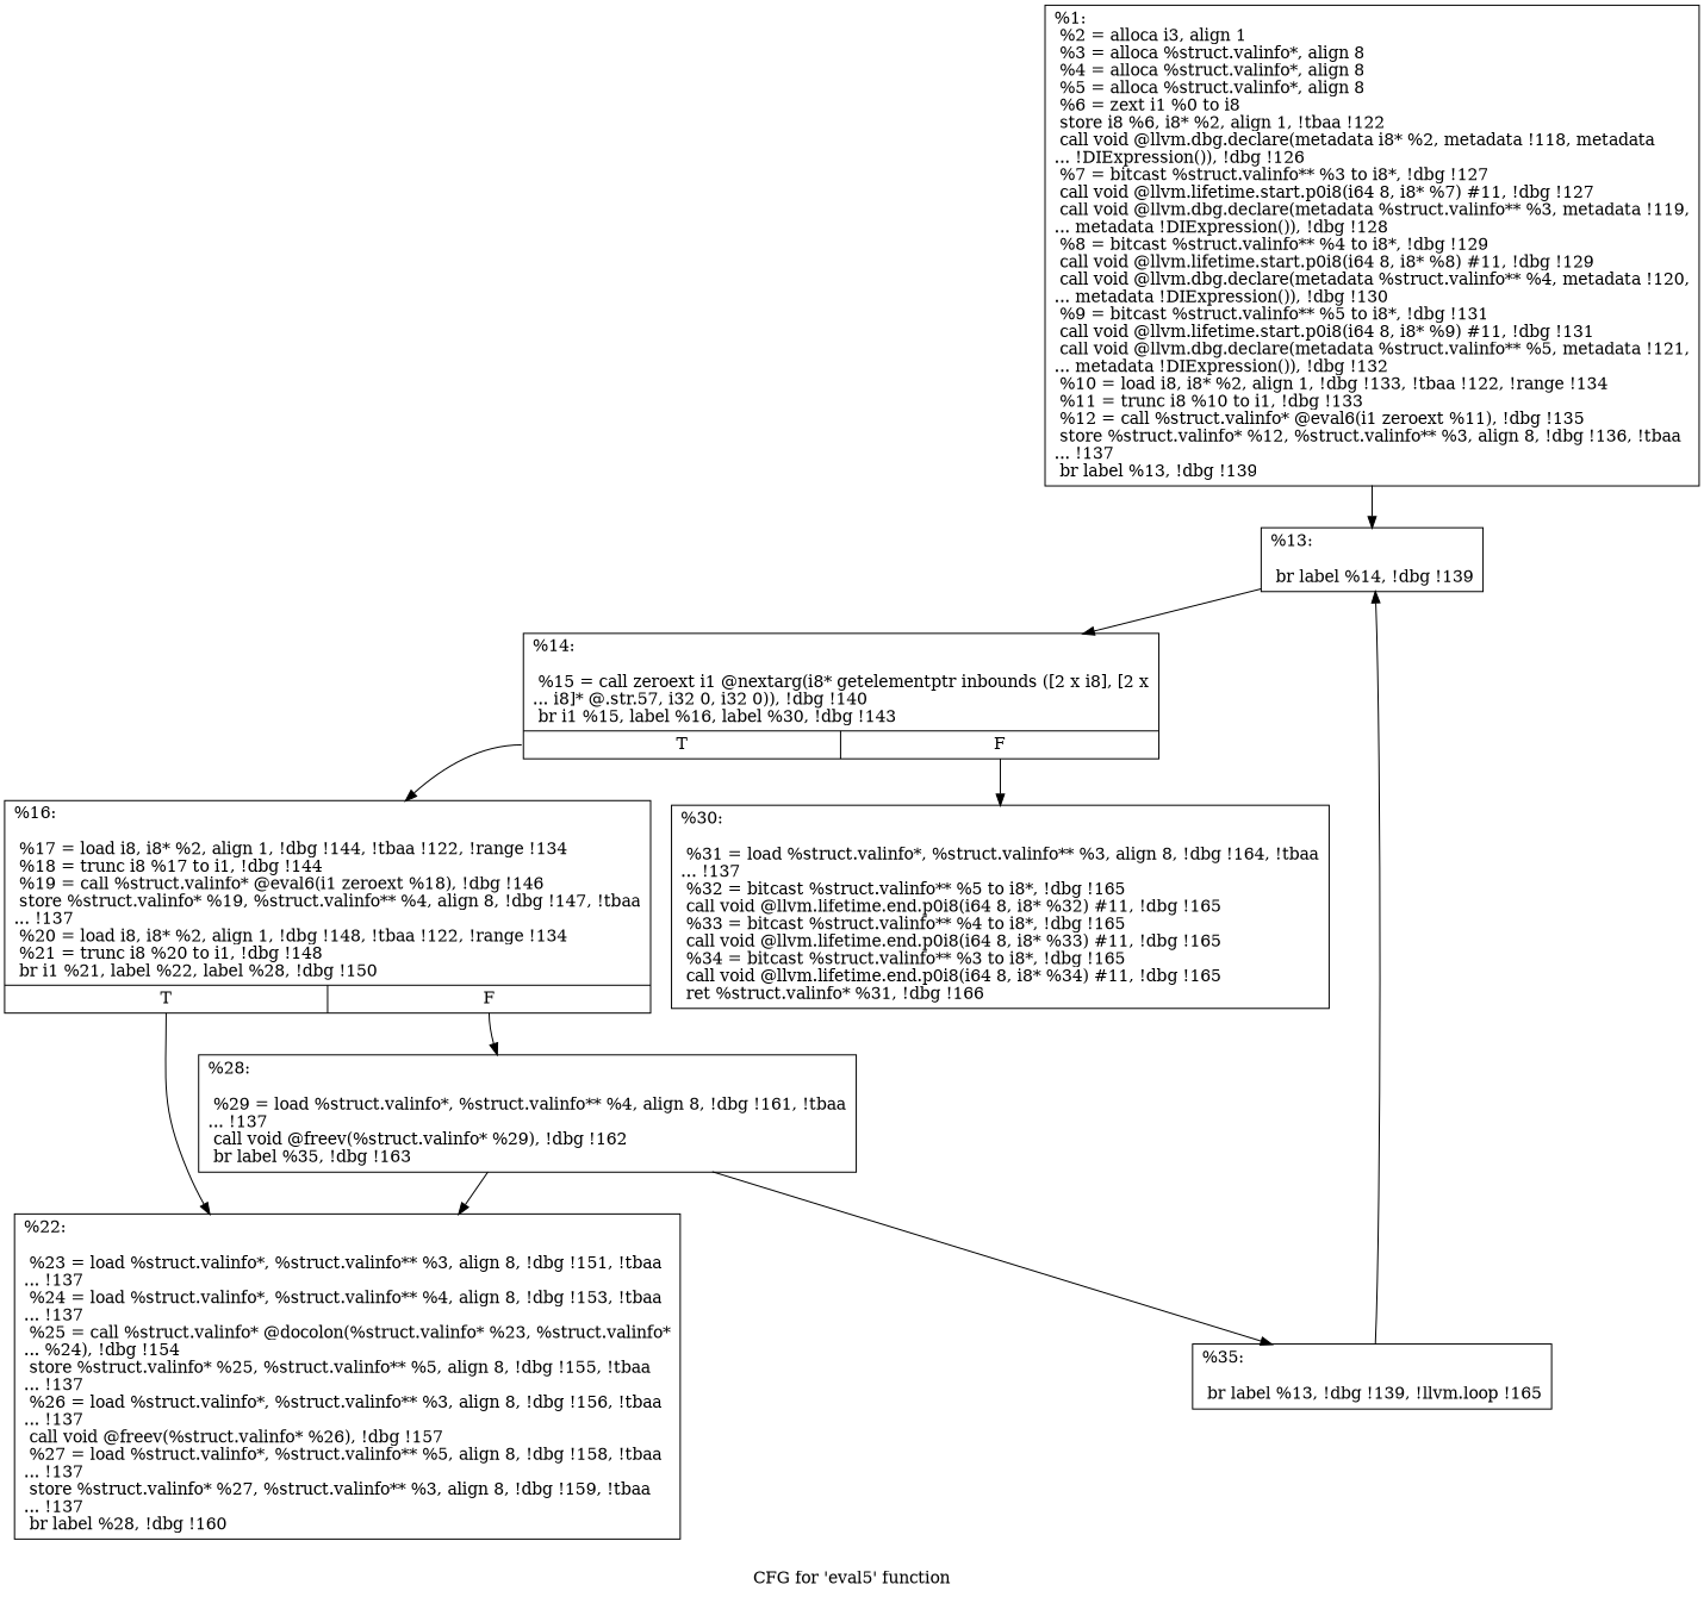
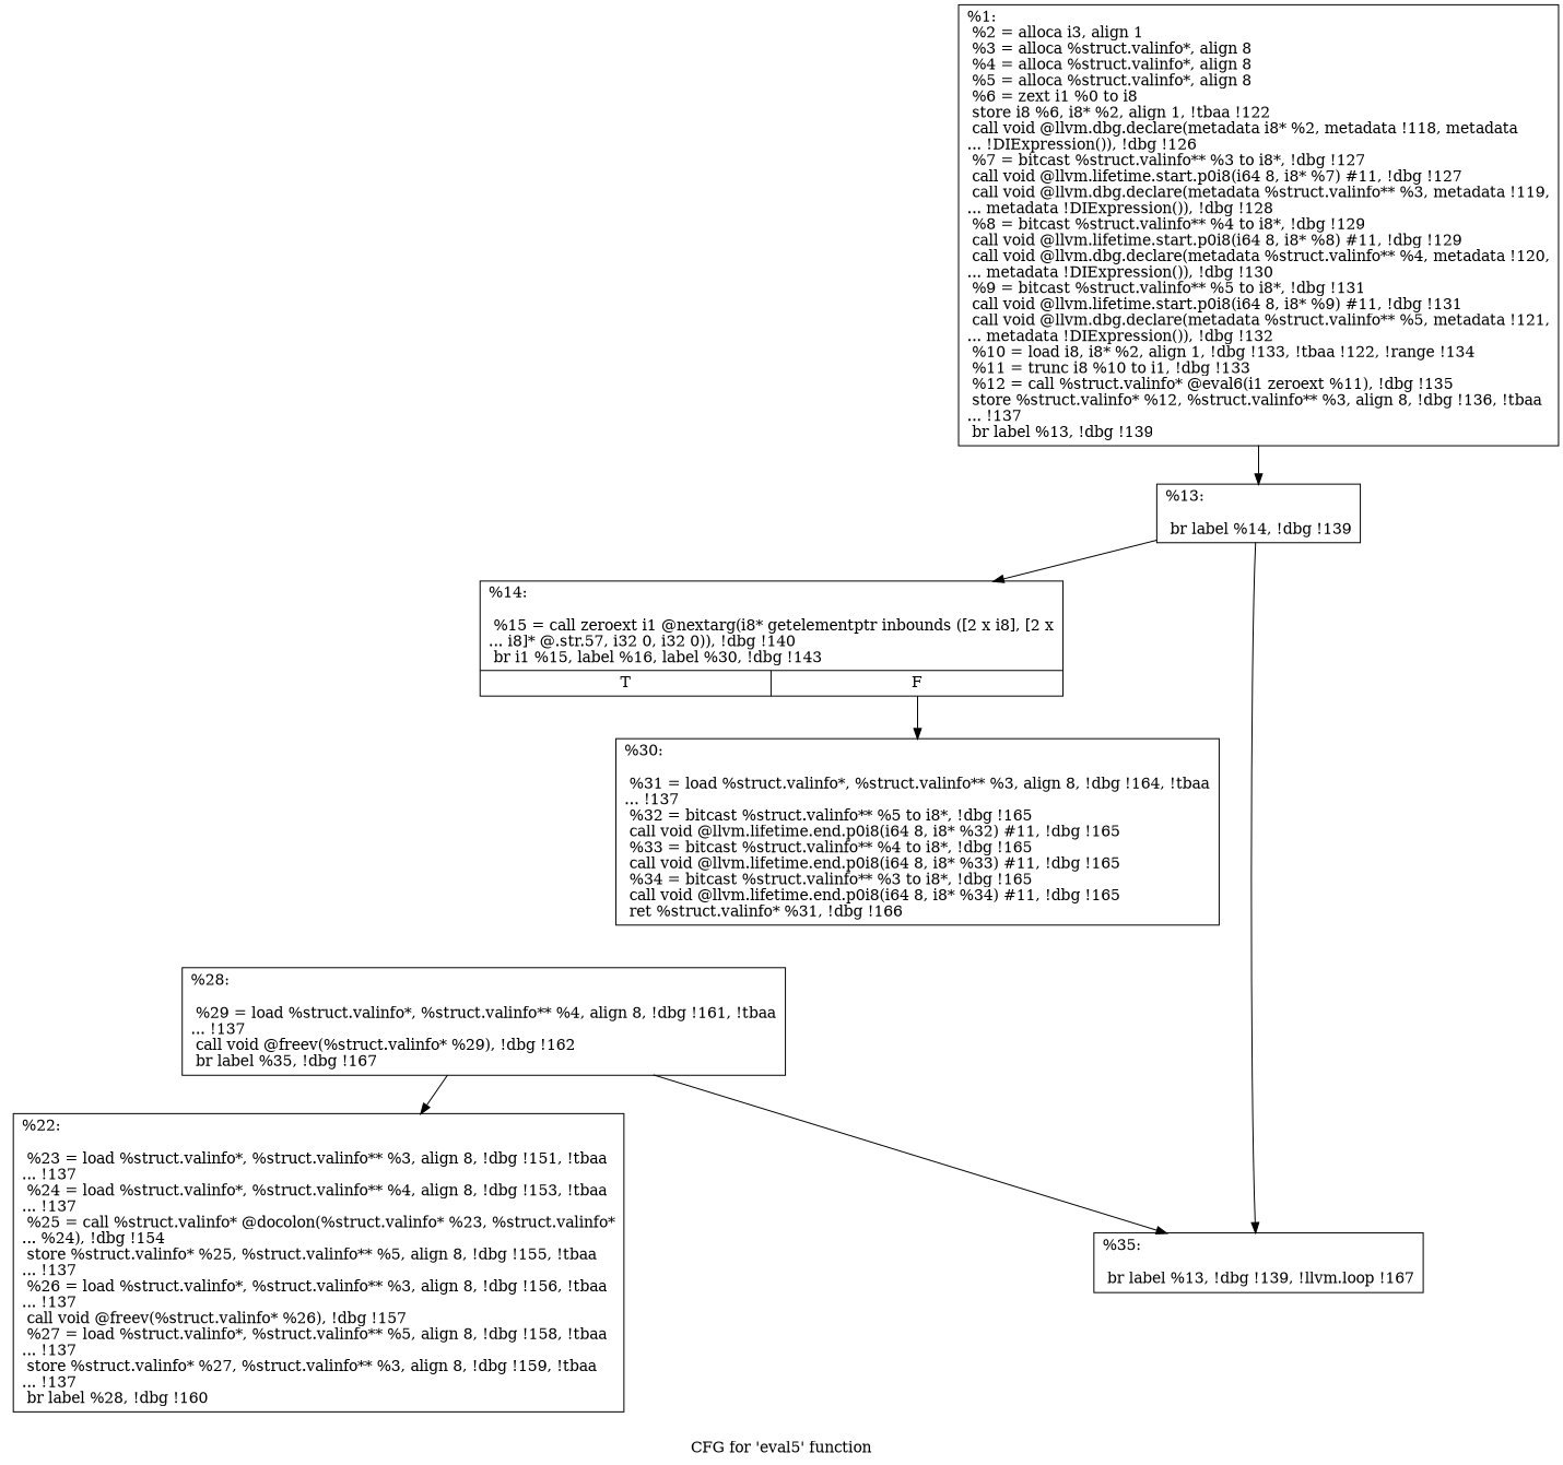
  digraph {
    label="CFG for 'eval5' function"
    node [shape=record]
    n1 [label="{%1:\l  %2 = alloca i3, align 1\l  %3 = alloca %struct.valinfo*, align 8\l  %4 = alloca %struct.valinfo*, align 8\l  %5 = alloca %struct.valinfo*, align 8\l  %6 = zext i1 %0 to i8\l  store i8 %6, i8* %2, align 1, !tbaa !122\l  call void @llvm.dbg.declare(metadata i8* %2, metadata !118, metadata\l... !DIExpression()), !dbg !126\l  %7 = bitcast %struct.valinfo** %3 to i8*, !dbg !127\l  call void @llvm.lifetime.start.p0i8(i64 8, i8* %7) #11, !dbg !127\l  call void @llvm.dbg.declare(metadata %struct.valinfo** %3, metadata !119,\l... metadata !DIExpression()), !dbg !128\l  %8 = bitcast %struct.valinfo** %4 to i8*, !dbg !129\l  call void @llvm.lifetime.start.p0i8(i64 8, i8* %8) #11, !dbg !129\l  call void @llvm.dbg.declare(metadata %struct.valinfo** %4, metadata !120,\l... metadata !DIExpression()), !dbg !130\l  %9 = bitcast %struct.valinfo** %5 to i8*, !dbg !131\l  call void @llvm.lifetime.start.p0i8(i64 8, i8* %9) #11, !dbg !131\l  call void @llvm.dbg.declare(metadata %struct.valinfo** %5, metadata !121,\l... metadata !DIExpression()), !dbg !132\l  %10 = load i8, i8* %2, align 1, !dbg !133, !tbaa !122, !range !134\l  %11 = trunc i8 %10 to i1, !dbg !133\l  %12 = call %struct.valinfo* @eval6(i1 zeroext %11), !dbg !135\l  store %struct.valinfo* %12, %struct.valinfo** %3, align 8, !dbg !136, !tbaa\l... !137\l  br label %13, !dbg !139\l}"]
    n2 [label="{%13:\l\l  br label %14, !dbg !139\l}"]
    n3 [label="{%14:\l\l  %15 = call zeroext i1 @nextarg(i8* getelementptr inbounds ([2 x i8], [2 x\l... i8]* @.str.57, i32 0, i32 0)), !dbg !140\l  br i1 %15, label %16, label %30, !dbg !143\l|{<s0>T|<s1>F}}"]
-   n4 [label="{%16:\l\l  %17 = load i8, i8* %2, align 1, !dbg !144, !tbaa !122, !range !134\l  %18 = trunc i8 %17 to i1, !dbg !144\l  %19 = call %struct.valinfo* @eval6(i1 zeroext %18), !dbg !146\l  store %struct.valinfo* %19, %struct.valinfo** %4, align 8, !dbg !147, !tbaa\l... !137\l  %20 = load i8, i8* %2, align 1, !dbg !148, !tbaa !122, !range !134\l  %21 = trunc i8 %20 to i1, !dbg !148\l  br i1 %21, label %22, label %28, !dbg !150\l|{<s0>T|<s1>F}}"]
    n5 [label="{%30:\l\l  %31 = load %struct.valinfo*, %struct.valinfo** %3, align 8, !dbg !164, !tbaa\l... !137\l  %32 = bitcast %struct.valinfo** %5 to i8*, !dbg !165\l  call void @llvm.lifetime.end.p0i8(i64 8, i8* %32) #11, !dbg !165\l  %33 = bitcast %struct.valinfo** %4 to i8*, !dbg !165\l  call void @llvm.lifetime.end.p0i8(i64 8, i8* %33) #11, !dbg !165\l  %34 = bitcast %struct.valinfo** %3 to i8*, !dbg !165\l  call void @llvm.lifetime.end.p0i8(i64 8, i8* %34) #11, !dbg !165\l  ret %struct.valinfo* %31, !dbg !166\l}"]
    n6 [label="{%22:\l\l  %23 = load %struct.valinfo*, %struct.valinfo** %3, align 8, !dbg !151, !tbaa\l... !137\l  %24 = load %struct.valinfo*, %struct.valinfo** %4, align 8, !dbg !153, !tbaa\l... !137\l  %25 = call %struct.valinfo* @docolon(%struct.valinfo* %23, %struct.valinfo*\l... %24), !dbg !154\l  store %struct.valinfo* %25, %struct.valinfo** %5, align 8, !dbg !155, !tbaa\l... !137\l  %26 = load %struct.valinfo*, %struct.valinfo** %3, align 8, !dbg !156, !tbaa\l... !137\l  call void @freev(%struct.valinfo* %26), !dbg !157\l  %27 = load %struct.valinfo*, %struct.valinfo** %5, align 8, !dbg !158, !tbaa\l... !137\l  store %struct.valinfo* %27, %struct.valinfo** %3, align 8, !dbg !159, !tbaa\l... !137\l  br label %28, !dbg !160\l}"]
-   n7 [label="{%28:\l\l  %29 = load %struct.valinfo*, %struct.valinfo** %4, align 8, !dbg !161, !tbaa\l... !137\l  call void @freev(%struct.valinfo* %29), !dbg !162\l  br label %35, !dbg !163\l}"]
-   n8 [label="{%35:\l\l  br label %13, !dbg !139, !llvm.loop !165\l}"]
+   n7 [label="{%28:\l\l  %29 = load %struct.valinfo*, %struct.valinfo** %4, align 8, !dbg !161, !tbaa\l... !137\l  call void @freev(%struct.valinfo* %29), !dbg !162\l  br label %35, !dbg !167\l}"]
+   n8 [label="{%35:\l\l  br label %13, !dbg !139, !llvm.loop !167\l}"]
    n1 -> n2
    n2 -> n3
-   n3 -> n4 [tailport=s0]
    n3 -> n5 [tailport=s1]
-   n4 -> n6 [tailport=s0]
-   n4 -> n7 [tailport=s1]
    n7 -> n6
    n7 -> n8
-   n8 -> n2
+   n2 -> n8
  }
